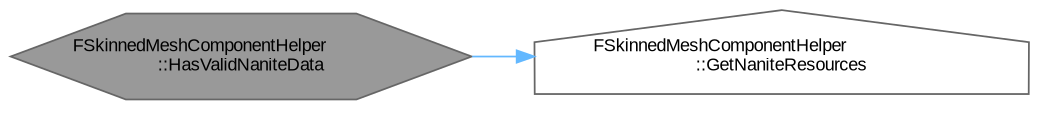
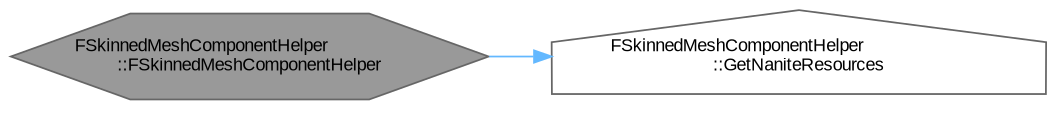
  digraph {
    rankdir=LR
    fontname="Liberation Sans"
    node [fontname="Liberation Sans" fontsize=10 style=filled]
-   n1 [color=gray40 fillcolor=grey60 fontcolor=black height=0.2 label="FSkinnedMeshComponentHelper\l::HasValidNaniteData" shape=hexagon width=0.4]
+   n1 [color=gray40 fillcolor=grey60 fontcolor=black height=0.2 label="FSkinnedMeshComponentHelper\l::FSkinnedMeshComponentHelper" shape=hexagon width=0.4]
    n2 [color=grey40 fillcolor=white height=0.2 label="FSkinnedMeshComponentHelper\l::GetNaniteResources" shape=house width=0.4]
    n1 -> n2 [color=steelblue1 fontname="Liberation Sans" fontsize=10 labelfontname=Helvetica labelfontsize=10 style=solid]
  }
